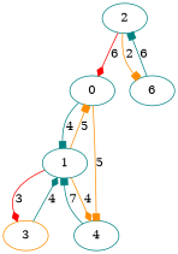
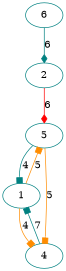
  strict digraph {
    node [color=teal]
    edge [arrowhead=box color=teal]
-   0
+   0 [label=5]
    1
    4
-   3 [color=darkorange]
    2
    6
    0 -> 1 [label=4]
    0 -> 4 [color=darkorange label=5]
    1 -> 0 [color=darkorange label=5]
-   1 -> 4 [arrowhead=diamond color=darkorange label=4]
-   1 -> 3 [arrowhead=diamond color=red label=3]
+   1 -> 4 [color=darkorange label=4]
    4 -> 1 [label=7]
-   3 -> 1 [arrowhead=diamond label=4]
    2 -> 0 [arrowhead=diamond color=red label=6]
-   2 -> 6 [color=darkorange label=2]
-   6 -> 2 [label=6]
+   6 -> 2 [arrowhead=diamond label=6]
  }
